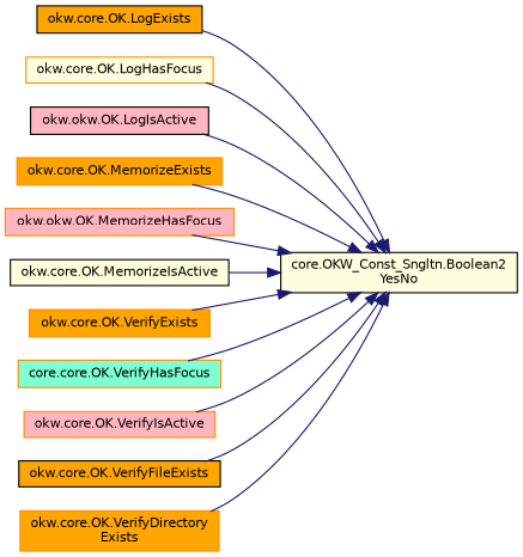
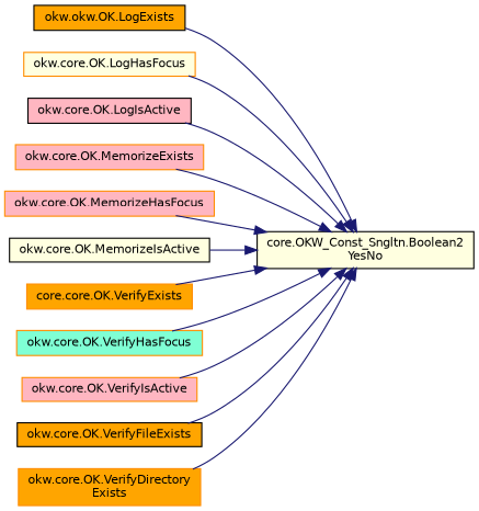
  digraph {
    rankdir=RL
    node [color=darkorange fillcolor=orange fontname=Helvetica fontsize=10 shape=record style=filled]
    edge [color=midnightblue dir=back fontname=Helvetica fontsize=10 labelfontname=Helvetica labelfontsize=10 style=solid]
    n1 [color=black fillcolor=lightyellow fontcolor=black height=0.2 label="core.OKW_Const_Sngltn.Boolean2\lYesNo" width=0.4]
-   n2 [color=black height=0.2 label="okw.core.OK.LogExists" width=0.4]
+   n2 [color=black height=0.2 label="okw.okw.OK.LogExists" width=0.4]
    n3 [fillcolor=lightyellow height=0.2 label="okw.core.OK.LogHasFocus" width=0.4]
-   n4 [color=black fillcolor=lightpink height=0.2 label="okw.okw.OK.LogIsActive" width=0.4]
-   n5 [height=0.2 label="okw.core.OK.MemorizeExists" width=0.4]
-   n6 [fillcolor=lightpink height=0.2 label="okw.okw.OK.MemorizeHasFocus" width=0.4]
+   n4 [color=black fillcolor=lightpink height=0.2 label="okw.core.OK.LogIsActive" width=0.4]
+   n5 [fillcolor=lightpink height=0.2 label="okw.core.OK.MemorizeExists" width=0.4]
+   n6 [fillcolor=lightpink height=0.2 label="okw.core.OK.MemorizeHasFocus" width=0.4]
    n7 [color=black fillcolor=lightyellow height=0.2 label="okw.core.OK.MemorizeIsActive" width=0.4]
-   n8 [height=0.2 label="okw.core.OK.VerifyExists" width=0.4]
-   n9 [fillcolor=aquamarine height=0.2 label="core.core.OK.VerifyHasFocus" width=0.4]
+   n8 [height=0.2 label="core.core.OK.VerifyExists" width=0.4]
+   n9 [fillcolor=aquamarine height=0.2 label="okw.core.OK.VerifyHasFocus" width=0.4]
    n10 [fillcolor=lightpink height=0.2 label="okw.core.OK.VerifyIsActive" width=0.4]
    n11 [color=black height=0.2 label="okw.core.OK.VerifyFileExists" width=0.4]
    n12 [height=0.2 label="okw.core.OK.VerifyDirectory\lExists" width=0.4]
    n1 -> n2
    n1 -> n3
    n1 -> n4
    n1 -> n5
    n1 -> n6
    n1 -> n7
    n1 -> n8
    n1 -> n9
    n1 -> n10
    n1 -> n11
    n1 -> n12
  }
